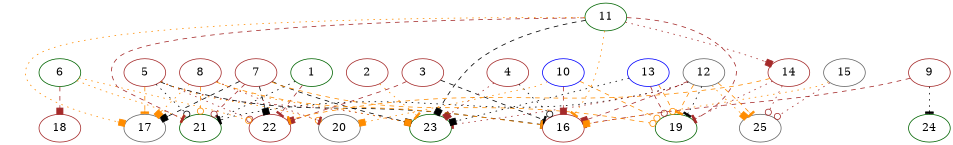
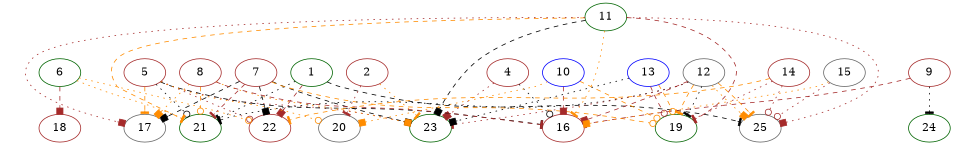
  digraph {
    node [alpha=0.06 color=brown]
    edge [arrowhead=tee color=darkorange style=dotted]
    1 [alpha=0.07 color=darkgreen expect_size=7076864]
    21 [alpha=0.15 color=darkgreen expect_size=44669952]
    22 [alpha=0.10 expect_size=33008640]
    25 [alpha=0.11 color=gray40 expect_size=22597632]
    2 [alpha=0.12 expect_size=16620544]
    23 [alpha=0.16 color=darkgreen expect_size=26029056]
-   3 [alpha=0.04 expect_size=34977792]
    16 [alpha=0.05 expect_size=13518848]
    4 [alpha=0.02 expect_size=8816640]
    20 [color=gray40 expect_size=41288704]
    5 [alpha=0.13 expect_size=49700864]
    17 [color=gray40 expect_size=27902976]
    6 [color=darkgreen expect_size=25969664]
    18 [alpha=0.08 expect_size=5509120]
    7 [alpha=0.11 expect_size=32023552]
    19 [alpha=0.18 color=darkgreen expect_size=48789504]
    8 [alpha=0.18 expect_size=18308096]
    9 [alpha=0.17 expect_size=36461568]
    24 [alpha=0.04 color=darkgreen expect_size=38883328]
    10 [alpha=0.01 color=blue expect_size=33606656]
    11 [alpha=0.15 color=darkgreen expect_size=16769024]
    12 [alpha=0.17 color=gray40 expect_size=32547840]
    13 [alpha=0.05 color=blue expect_size=14146560]
    14 [alpha=0.13 expect_size=23855104]
    15 [alpha=0.12 color=gray40 expect_size=28991488]
    1 -> 21 [color=black]
-   1 -> 22 [color=brown style=dashed]
+   1 -> 22 [arrowhead=box color=brown style=dashed]
+   1 -> 25 [color=black style=dashed]
    2 -> 23
-   3 -> 22 [arrowhead=box color=brown style=dashed]
-   3 -> 16 [color=black style=dashed]
    4 -> 23 [arrowhead=box color=brown]
    4 -> 16 [arrowhead=odot color=black]
    5 -> 21 [arrowhead=odot color=black]
    5 -> 22 [arrowhead=odot color=brown]
    5 -> 23 [arrowhead=odot color=brown]
    5 -> 16 [color=black style=dashed]
    5 -> 20 [arrowhead=odot]
    5 -> 17 [style=dashed]
    6 -> 21
    6 -> 22 [arrowhead=odot]
    6 -> 18 [arrowhead=box color=brown style=dashed]
-   7 -> 21 [arrowhead=odot color=brown style=dashed]
+   7 -> 21 [color=brown style=dashed]
    7 -> 22 [arrowhead=box color=black style=dashed]
    7 -> 23 [arrowhead=box color=black style=dashed]
    7 -> 17 [arrowhead=box color=black style=dashed]
    7 -> 19 [arrowhead=odot style=dashed]
    8 -> 21 [arrowhead=odot style=dashed]
    8 -> 23 [arrowhead=box]
-   8 -> 16 [style=dashed]
-   8 -> 20 [color=brown]
+   8 -> 16 [color=brown style=dashed]
+   2 -> 20 [color=brown]
    8 -> 17 [arrowhead=box]
    9 -> 16 [color=brown style=dashed]
    9 -> 24 [color=black]
    10 -> 16 [arrowhead=box color=brown style=dashed]
    10 -> 20 [arrowhead=box]
    10 -> 19 [arrowhead=odot style=dashed]
-   11 -> 21 [color=brown style=dashed]
-   11 -> 14 [arrowhead=box color=brown]
+   11 -> 21 [style=dashed]
+   11 -> 25 [arrowhead=box color=brown]
    11 -> 23 [arrowhead=box color=black style=dashed]
    11 -> 16
-   11 -> 17 [arrowhead=box]
+   11 -> 17 [arrowhead=box color=brown]
    11 -> 19 [color=brown style=dashed]
    12 -> 21 [color=black]
    12 -> 25 [arrowhead=box]
    12 -> 25 [style=dashed]
    12 -> 23 [color=brown]
    12 -> 16 [arrowhead=box color=brown style=dashed]
    12 -> 19 [style=dashed]
    12 -> 19 [color=black]
    13 -> 23 [arrowhead=box color=black]
    13 -> 19 [arrowhead=odot color=brown style=dashed]
    13 -> 19 [arrowhead=odot style=dashed]
    14 -> 22 [style=dashed]
    14 -> 25 [arrowhead=odot color=brown]
    14 -> 19 [color=brown]
    15 -> 25 [arrowhead=odot color=brown]
    15 -> 16 [arrowhead=box]
  }
